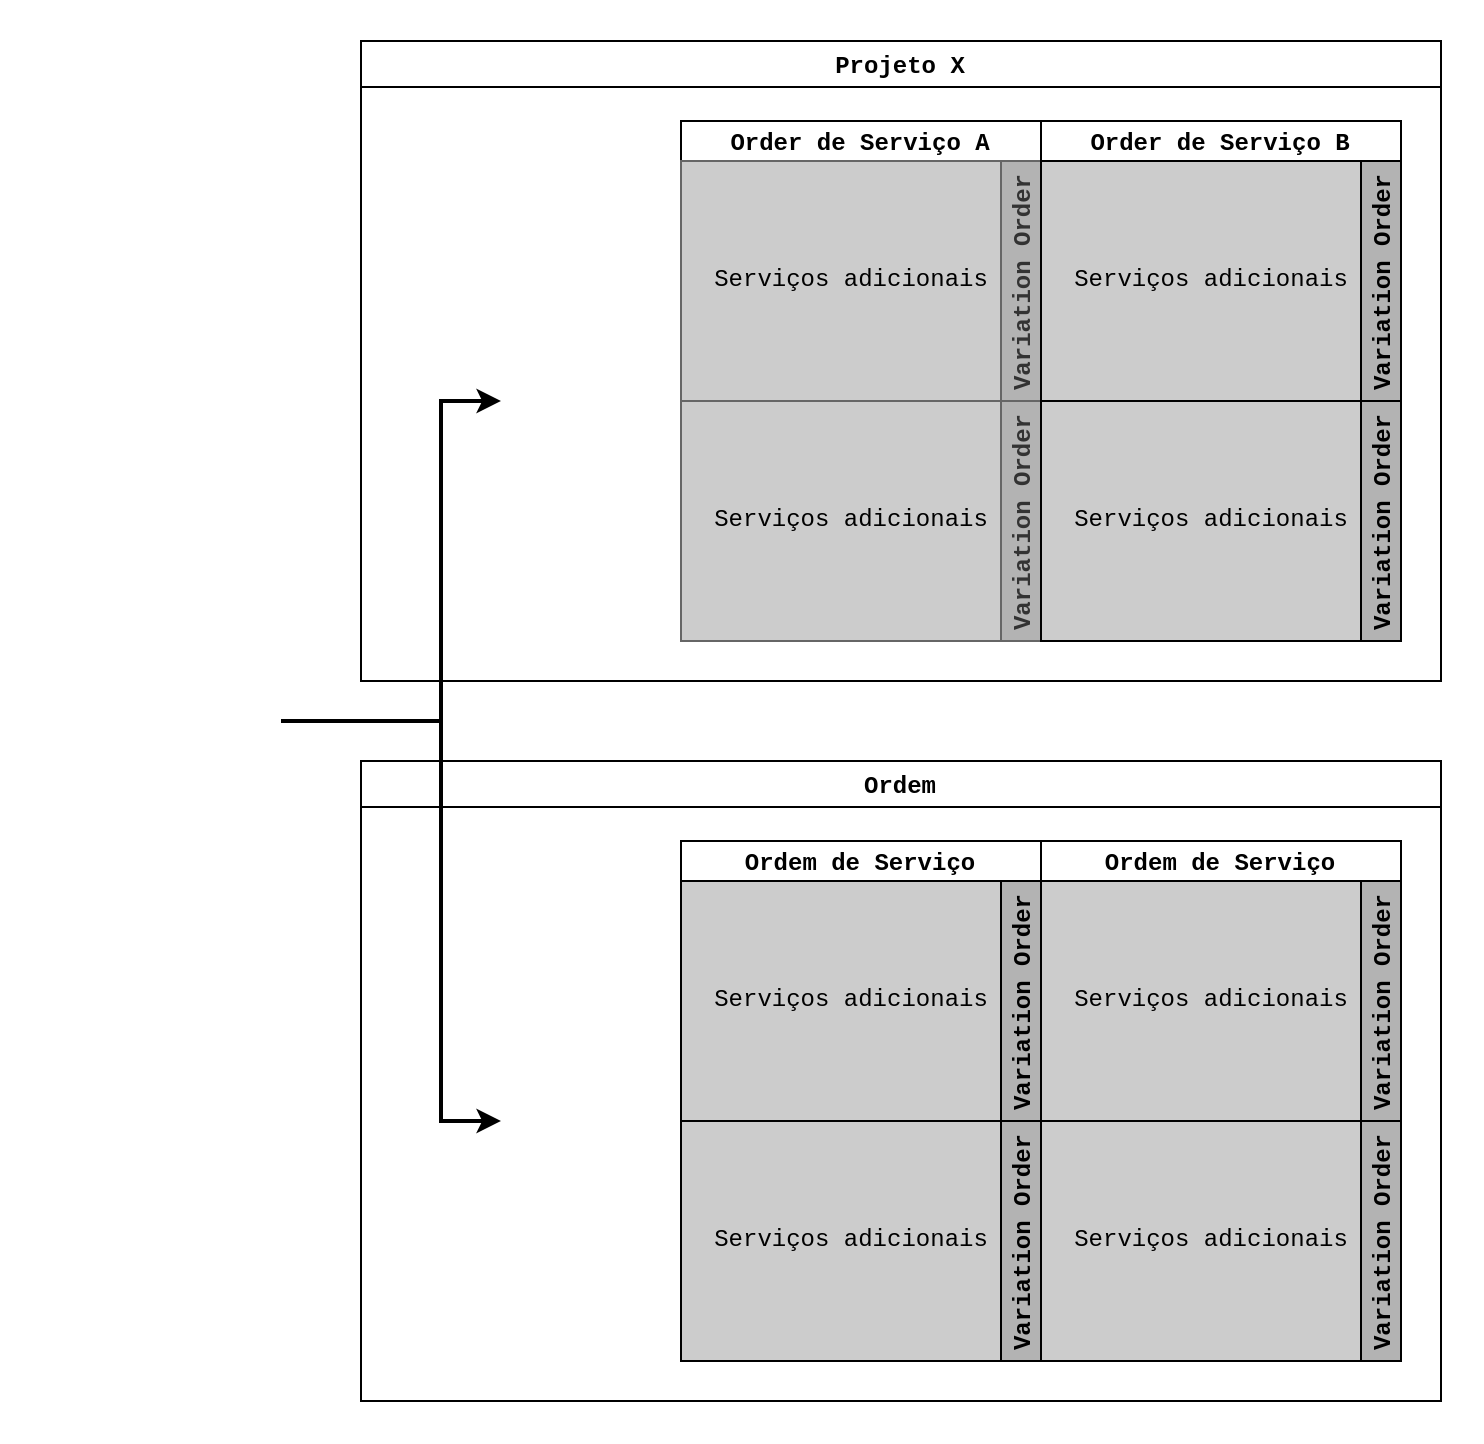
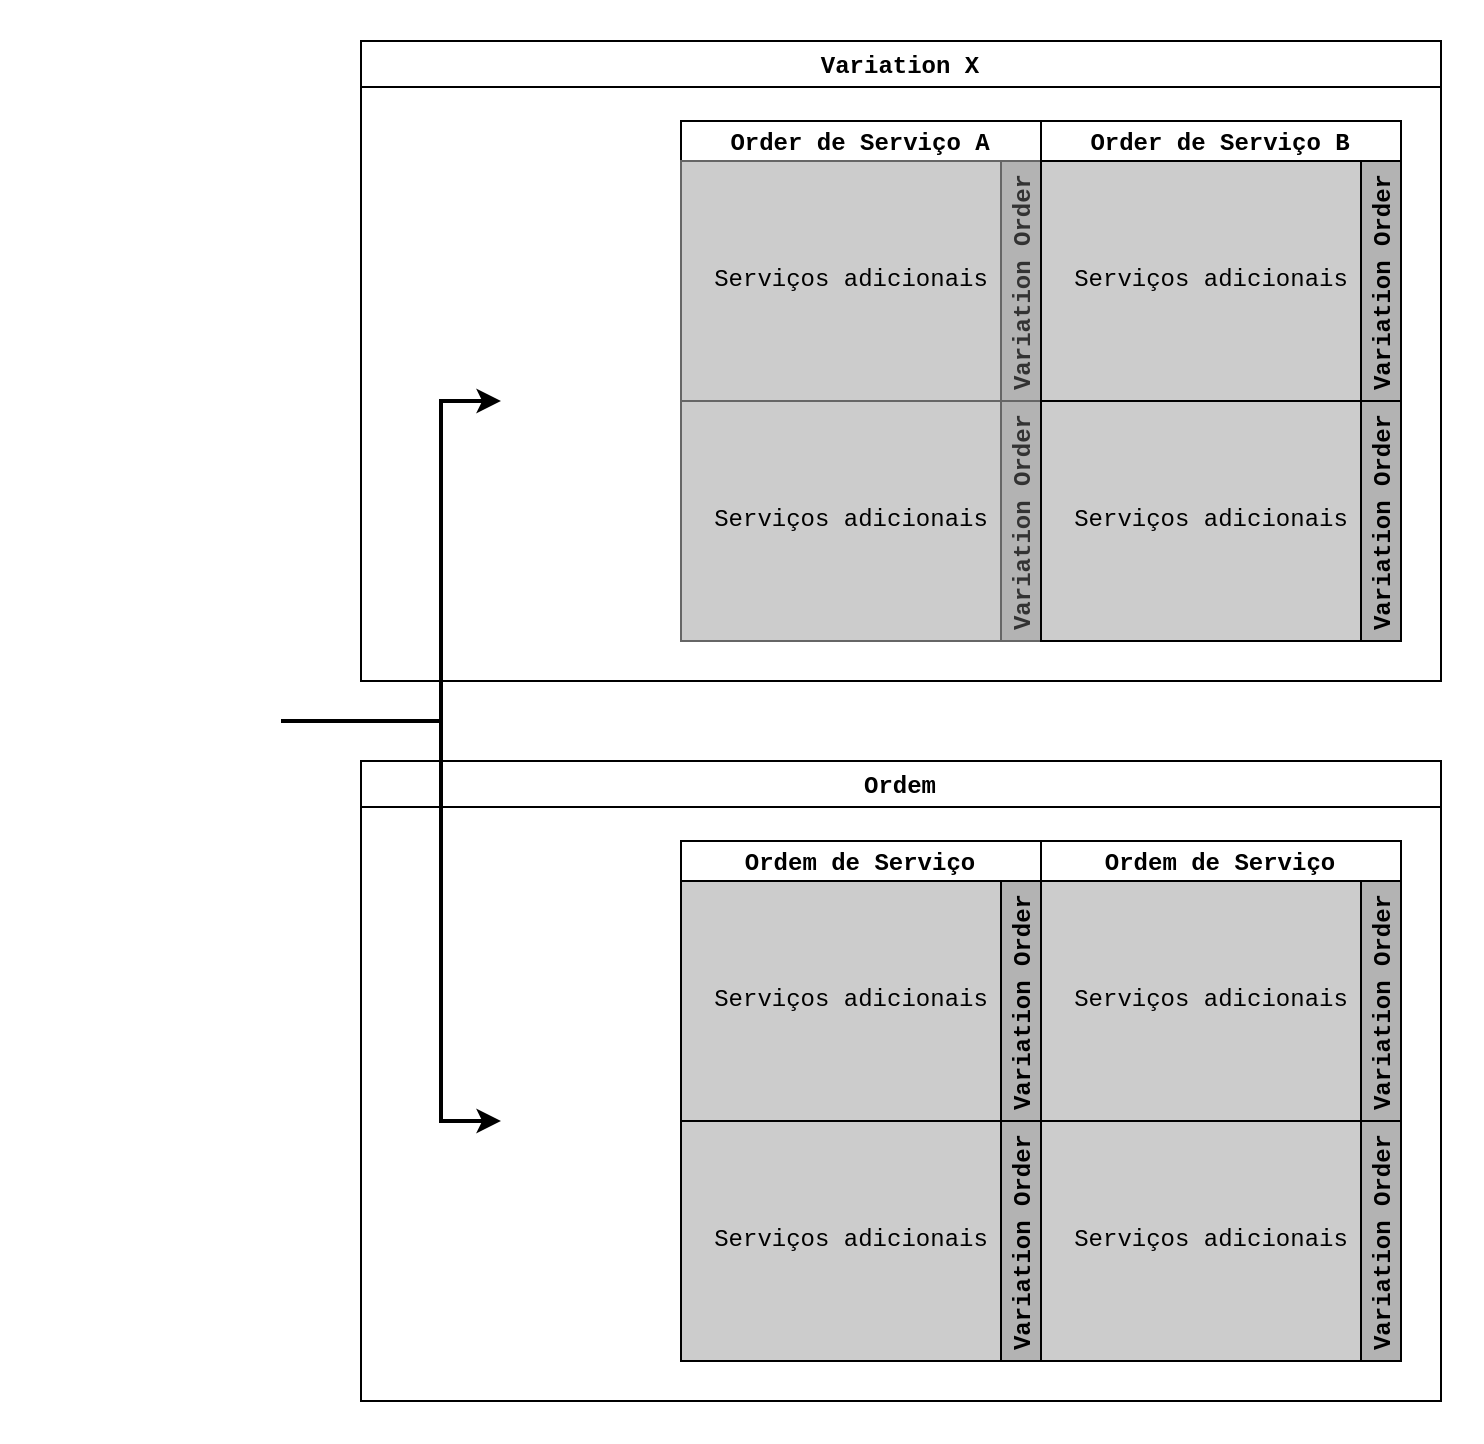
  <mxCell id="0" />
  <mxCell id="1" parent="0" />
- <mxCell id="2" value="Projeto X" style="swimlane;strokeColor=#000000;fontFamily=Courier New;" parent="1" vertex="1"><mxGeometry x="180" y="20" width="540" height="320" as="geometry" /></mxCell>
+ <mxCell id="2" value="Variation X" style="swimlane;strokeColor=#000000;fontFamily=Courier New;" parent="1" vertex="1"><mxGeometry x="180" y="20" width="540" height="320" as="geometry" /></mxCell>
  <mxCell id="3" value="" style="shape=image;html=1;verticalAlign=top;verticalLabelPosition=bottom;labelBackgroundColor=#ffffff;imageAspect=0;aspect=fixed;image=https://cdn0.iconfinder.com/data/icons/sea-13/512/962-36-128.png;fontFamily=Courier New;" parent="2" vertex="1"><mxGeometry x="70" y="140" width="80" height="80" as="geometry" /></mxCell>
  <mxCell id="4" value="Order de Serviço A" style="swimlane;childLayout=stackLayout;resizeParent=1;resizeParentMax=0;horizontal=1;startSize=20;horizontalStack=0;fontFamily=Courier New;strokeColor=#000000;" parent="2" vertex="1"><mxGeometry x="160" y="40" width="180" height="260" as="geometry" /></mxCell>
  <mxCell id="5" value="Variation Order" style="swimlane;startSize=20;horizontal=0;flipH=1;fontFamily=Courier New;fillColor=#B3B3B3;strokeColor=#666666;fontColor=#333333;swimlaneFillColor=#CCCCCC;" parent="4" vertex="1"><mxGeometry y="20" width="180" height="120" as="geometry" /></mxCell>
  <mxCell id="6" value="Serviços adicionais" style="text;html=1;align=center;verticalAlign=middle;resizable=0;points=[];autosize=1;strokeColor=none;fillColor=none;fontFamily=Courier New;" parent="5" vertex="1"><mxGeometry x="10" y="50" width="150" height="20" as="geometry" /></mxCell>
  <mxCell id="7" value="Variation Order" style="swimlane;startSize=20;horizontal=0;flipH=1;fontFamily=Courier New;fillColor=#B3B3B3;strokeColor=#666666;swimlaneFillColor=#CCCCCC;fontColor=#333333;" parent="4" vertex="1"><mxGeometry y="140" width="180" height="120" as="geometry" /></mxCell>
  <mxCell id="8" value="Serviços adicionais" style="text;html=1;align=center;verticalAlign=middle;resizable=0;points=[];autosize=1;strokeColor=none;fillColor=none;fontFamily=Courier New;" parent="7" vertex="1"><mxGeometry x="10" y="50" width="150" height="20" as="geometry" /></mxCell>
  <mxCell id="9" value="Order de Serviço B" style="swimlane;childLayout=stackLayout;resizeParent=1;resizeParentMax=0;horizontal=1;startSize=20;horizontalStack=0;fontFamily=Courier New;strokeColor=#000000;" parent="2" vertex="1"><mxGeometry x="340" y="40" width="180" height="260" as="geometry" /></mxCell>
  <mxCell id="10" value="Variation Order" style="swimlane;startSize=20;horizontal=0;flipH=1;fontFamily=Courier New;swimlaneFillColor=#CCCCCC;fillColor=#B3B3B3;" parent="9" vertex="1"><mxGeometry y="20" width="180" height="120" as="geometry" /></mxCell>
  <mxCell id="11" value="Serviços adicionais" style="text;html=1;align=center;verticalAlign=middle;resizable=0;points=[];autosize=1;strokeColor=none;fillColor=none;fontFamily=Courier New;" parent="10" vertex="1"><mxGeometry x="10" y="50" width="150" height="20" as="geometry" /></mxCell>
  <mxCell id="12" value="Variation Order" style="swimlane;startSize=20;horizontal=0;flipH=1;fontFamily=Courier New;swimlaneFillColor=#CCCCCC;fillColor=#B3B3B3;" parent="9" vertex="1"><mxGeometry y="140" width="180" height="120" as="geometry" /></mxCell>
  <mxCell id="13" value="Serviços adicionais" style="text;html=1;align=center;verticalAlign=middle;resizable=0;points=[];autosize=1;strokeColor=none;fillColor=none;fontFamily=Courier New;" parent="12" vertex="1"><mxGeometry x="10" y="50" width="150" height="20" as="geometry" /></mxCell>
  <mxCell id="14" value="Ordem" style="swimlane;strokeColor=#000000;fontFamily=Courier New;" parent="1" vertex="1"><mxGeometry x="180" y="380" width="540" height="320" as="geometry" /></mxCell>
  <mxCell id="15" value="Ordem de Serviço" style="swimlane;childLayout=stackLayout;resizeParent=1;resizeParentMax=0;horizontal=1;startSize=20;horizontalStack=0;fontFamily=Courier New;strokeColor=#000000;" parent="14" vertex="1"><mxGeometry x="160" y="40" width="180" height="260" as="geometry" /></mxCell>
  <mxCell id="16" value="Variation Order" style="swimlane;startSize=20;horizontal=0;flipH=1;fontFamily=Courier New;fillColor=#B3B3B3;swimlaneFillColor=#CCCCCC;" parent="15" vertex="1"><mxGeometry y="20" width="180" height="120" as="geometry" /></mxCell>
  <mxCell id="17" value="Serviços adicionais" style="text;html=1;align=center;verticalAlign=middle;resizable=0;points=[];autosize=1;strokeColor=none;fillColor=none;fontFamily=Courier New;" parent="16" vertex="1"><mxGeometry x="10" y="50" width="150" height="20" as="geometry" /></mxCell>
  <mxCell id="18" value="Variation Order" style="swimlane;startSize=20;horizontal=0;flipH=1;fontFamily=Courier New;fillColor=#B3B3B3;swimlaneFillColor=#CCCCCC;" parent="15" vertex="1"><mxGeometry y="140" width="180" height="120" as="geometry" /></mxCell>
  <mxCell id="19" value="Serviços adicionais" style="text;html=1;align=center;verticalAlign=middle;resizable=0;points=[];autosize=1;strokeColor=none;fillColor=none;fontFamily=Courier New;" parent="18" vertex="1"><mxGeometry x="10" y="50" width="150" height="20" as="geometry" /></mxCell>
  <mxCell id="20" value="Ordem de Serviço" style="swimlane;childLayout=stackLayout;resizeParent=1;resizeParentMax=0;horizontal=1;startSize=20;horizontalStack=0;fontFamily=Courier New;strokeColor=#000000;" parent="14" vertex="1"><mxGeometry x="340" y="40" width="180" height="260" as="geometry" /></mxCell>
  <mxCell id="21" value="Variation Order" style="swimlane;startSize=20;horizontal=0;flipH=1;fontFamily=Courier New;fillColor=#B3B3B3;swimlaneFillColor=#CCCCCC;" parent="20" vertex="1"><mxGeometry y="20" width="180" height="120" as="geometry" /></mxCell>
  <mxCell id="22" value="Serviços adicionais" style="text;html=1;align=center;verticalAlign=middle;resizable=0;points=[];autosize=1;strokeColor=none;fillColor=none;fontFamily=Courier New;" parent="21" vertex="1"><mxGeometry x="10" y="50" width="150" height="20" as="geometry" /></mxCell>
  <mxCell id="23" value="Variation Order" style="swimlane;startSize=20;horizontal=0;flipH=1;fontFamily=Courier New;fillColor=#B3B3B3;swimlaneFillColor=#CCCCCC;" parent="20" vertex="1"><mxGeometry y="140" width="180" height="120" as="geometry" /></mxCell>
  <mxCell id="24" value="Serviços adicionais" style="text;html=1;align=center;verticalAlign=middle;resizable=0;points=[];autosize=1;strokeColor=none;fillColor=none;fontFamily=Courier New;" parent="23" vertex="1"><mxGeometry x="10" y="50" width="150" height="20" as="geometry" /></mxCell>
  <mxCell id="25" value="" style="shape=image;html=1;verticalAlign=top;verticalLabelPosition=bottom;labelBackgroundColor=#ffffff;imageAspect=0;aspect=fixed;image=https://cdn1.iconfinder.com/data/icons/construction-tool-line-foreman-equipment/512/Paint_bucket-128.png;fontFamily=Courier New;" parent="14" vertex="1"><mxGeometry x="70" y="140" width="80" height="80" as="geometry" /></mxCell>
  <mxCell id="26" style="edgeStyle=orthogonalEdgeStyle;rounded=0;orthogonalLoop=1;jettySize=auto;html=1;fontFamily=Courier New;strokeWidth=2;" parent="1" source="28" target="3" edge="1"><mxGeometry relative="1" as="geometry"><Array as="points"><mxPoint x="220" y="360" /><mxPoint x="220" y="200" /></Array></mxGeometry></mxCell>
  <mxCell id="27" style="edgeStyle=orthogonalEdgeStyle;rounded=0;orthogonalLoop=1;jettySize=auto;html=1;fontFamily=Courier New;strokeWidth=2;" parent="1" source="28" target="25" edge="1"><mxGeometry relative="1" as="geometry"><Array as="points"><mxPoint x="220" y="360" /><mxPoint x="220" y="560" /></Array></mxGeometry></mxCell>
  <mxCell id="28" value="" style="shape=image;html=1;verticalAlign=top;verticalLabelPosition=bottom;labelBackgroundColor=#ffffff;imageAspect=0;aspect=fixed;image=https://cdn0.iconfinder.com/data/icons/sea-13/512/962-25-128.png;fontFamily=Courier New;" parent="1" vertex="1"><mxGeometry x="20" y="300" width="120" height="120" as="geometry" /></mxCell>
